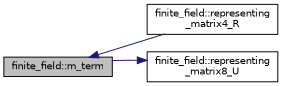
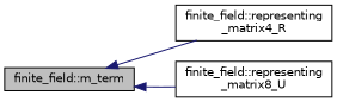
  digraph {
    rankdir=LR
    node [color=black fillcolor=white fontname=Helvetica fontsize=10 shape=record style=filled]
    edge [color=midnightblue dir=back fontname=Helvetica fontsize=10 labelfontname=Helvetica labelfontsize=10 style=solid]
    n1 [fillcolor=grey75 fontcolor=black height=0.2 label="finite_field::m_term" width=0.4]
    n2 [height=0.2 label="finite_field::representing\l_matrix4_R" width=0.4]
    n3 [height=0.2 label="finite_field::representing\l_matrix8_U" width=0.4]
    n1 -> n2
-   n3 -> n1
+   n1 -> n3
  }
